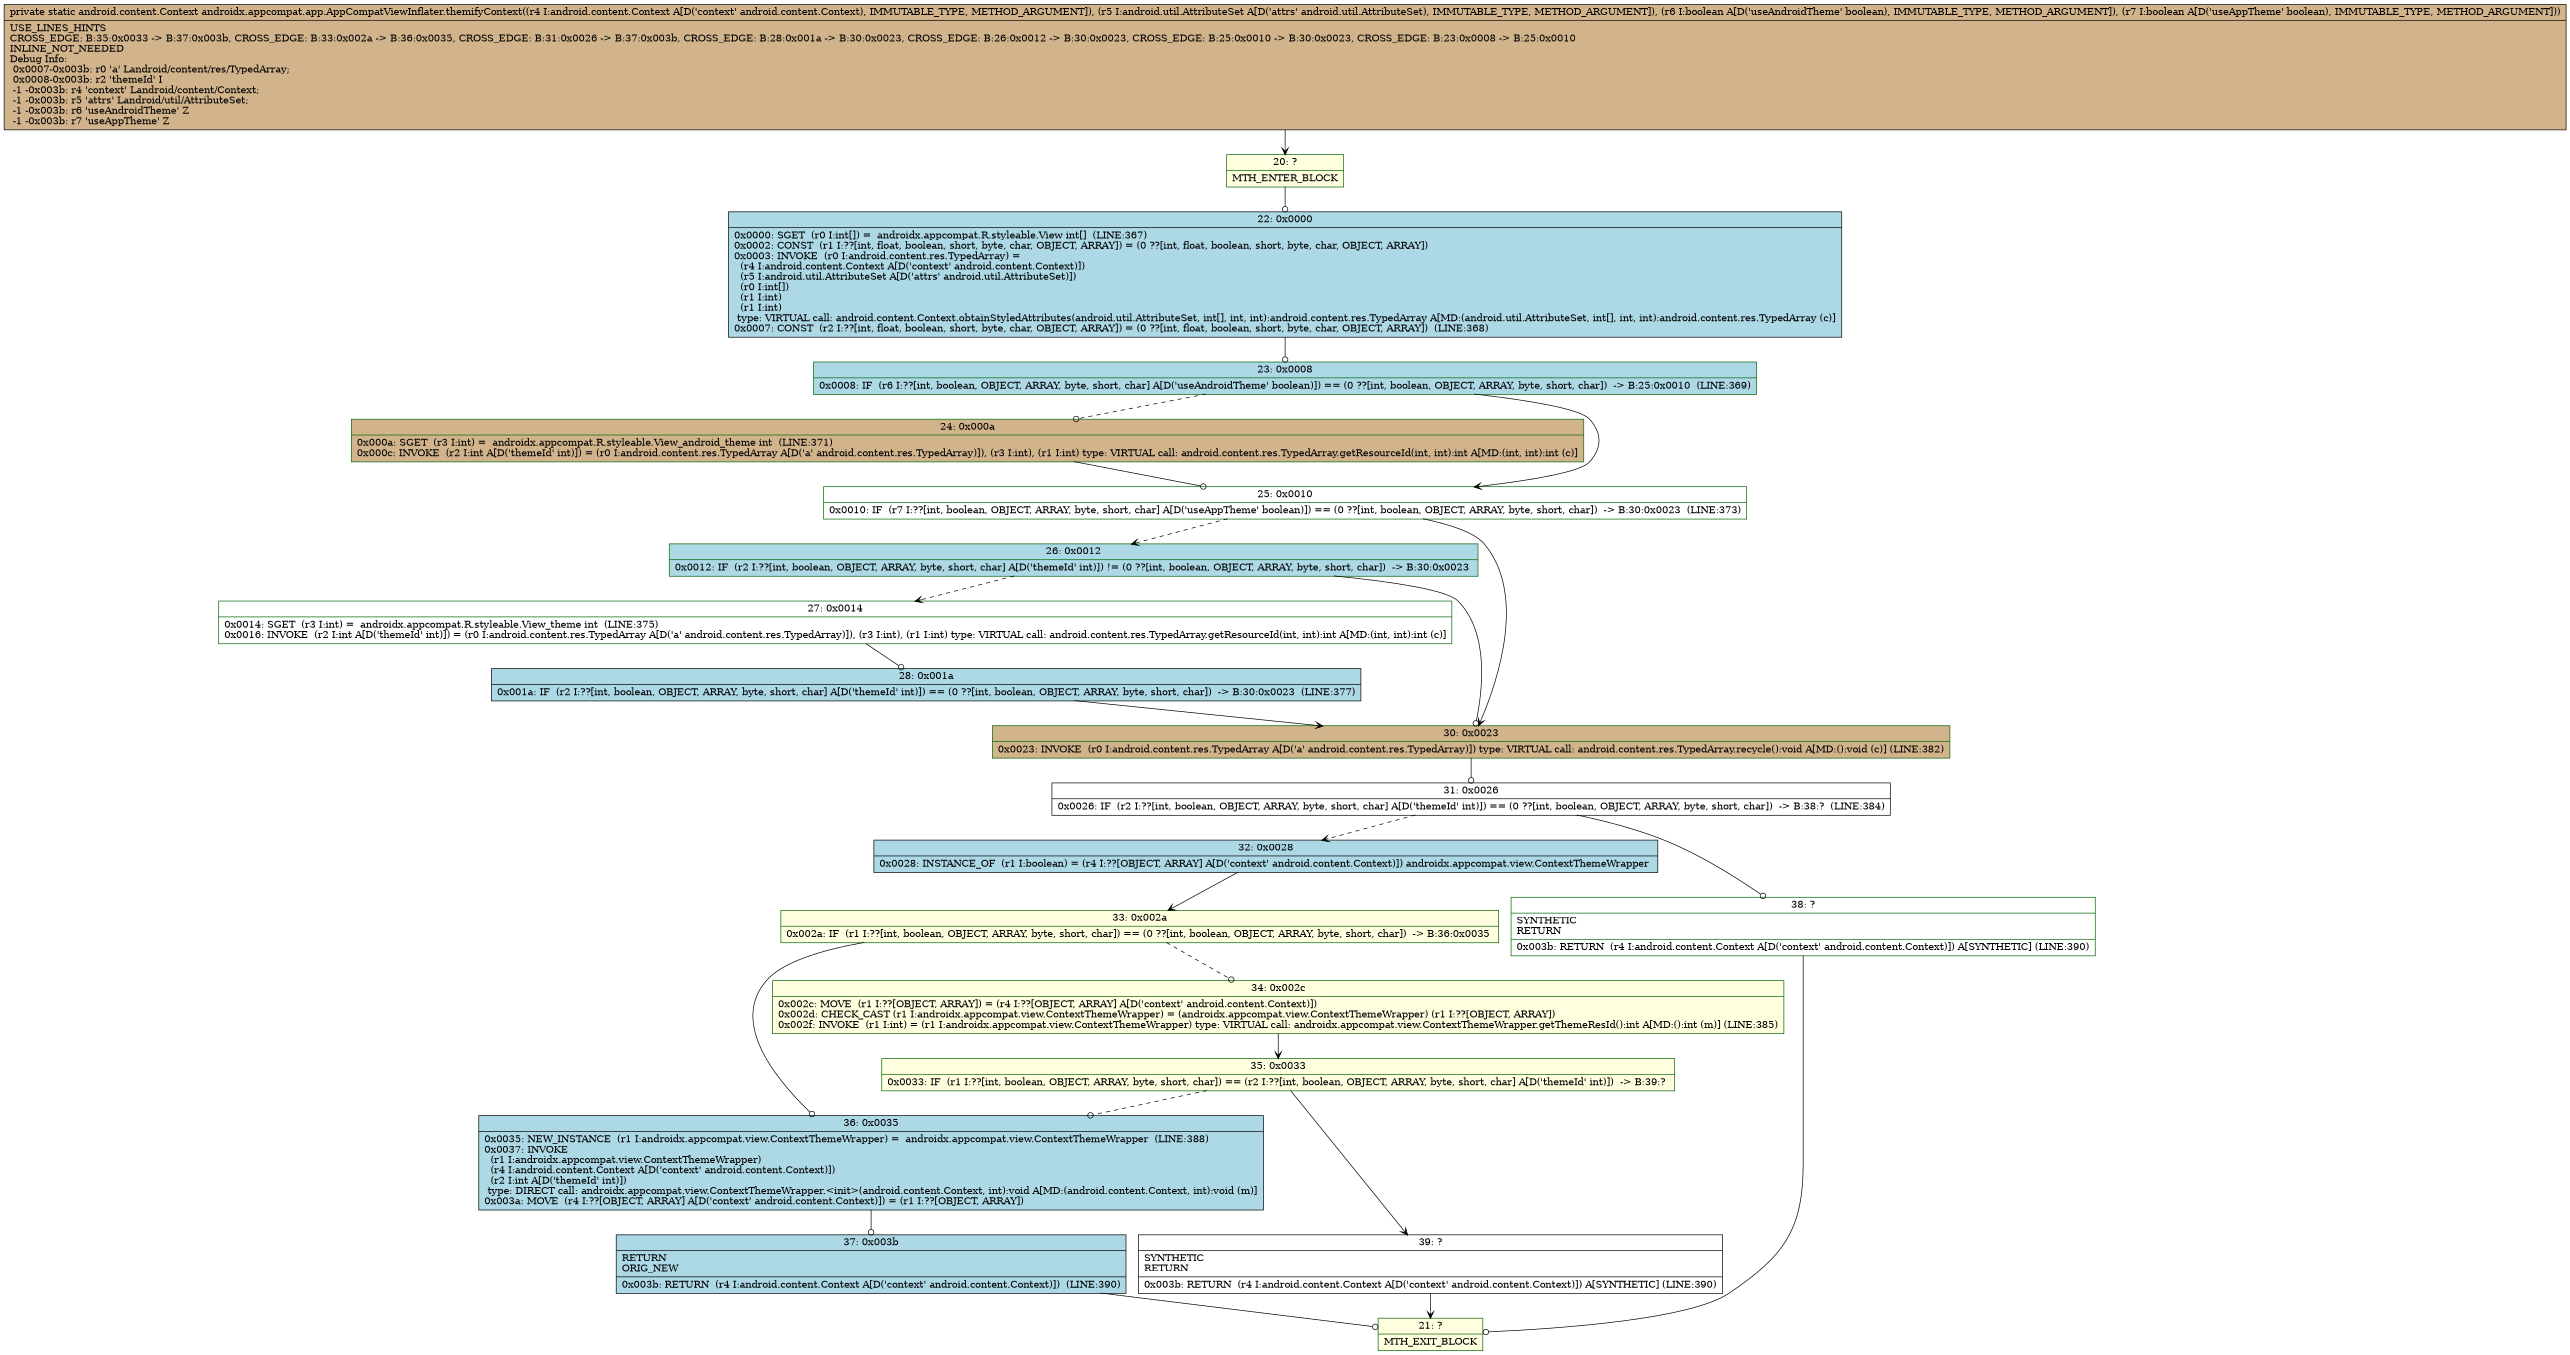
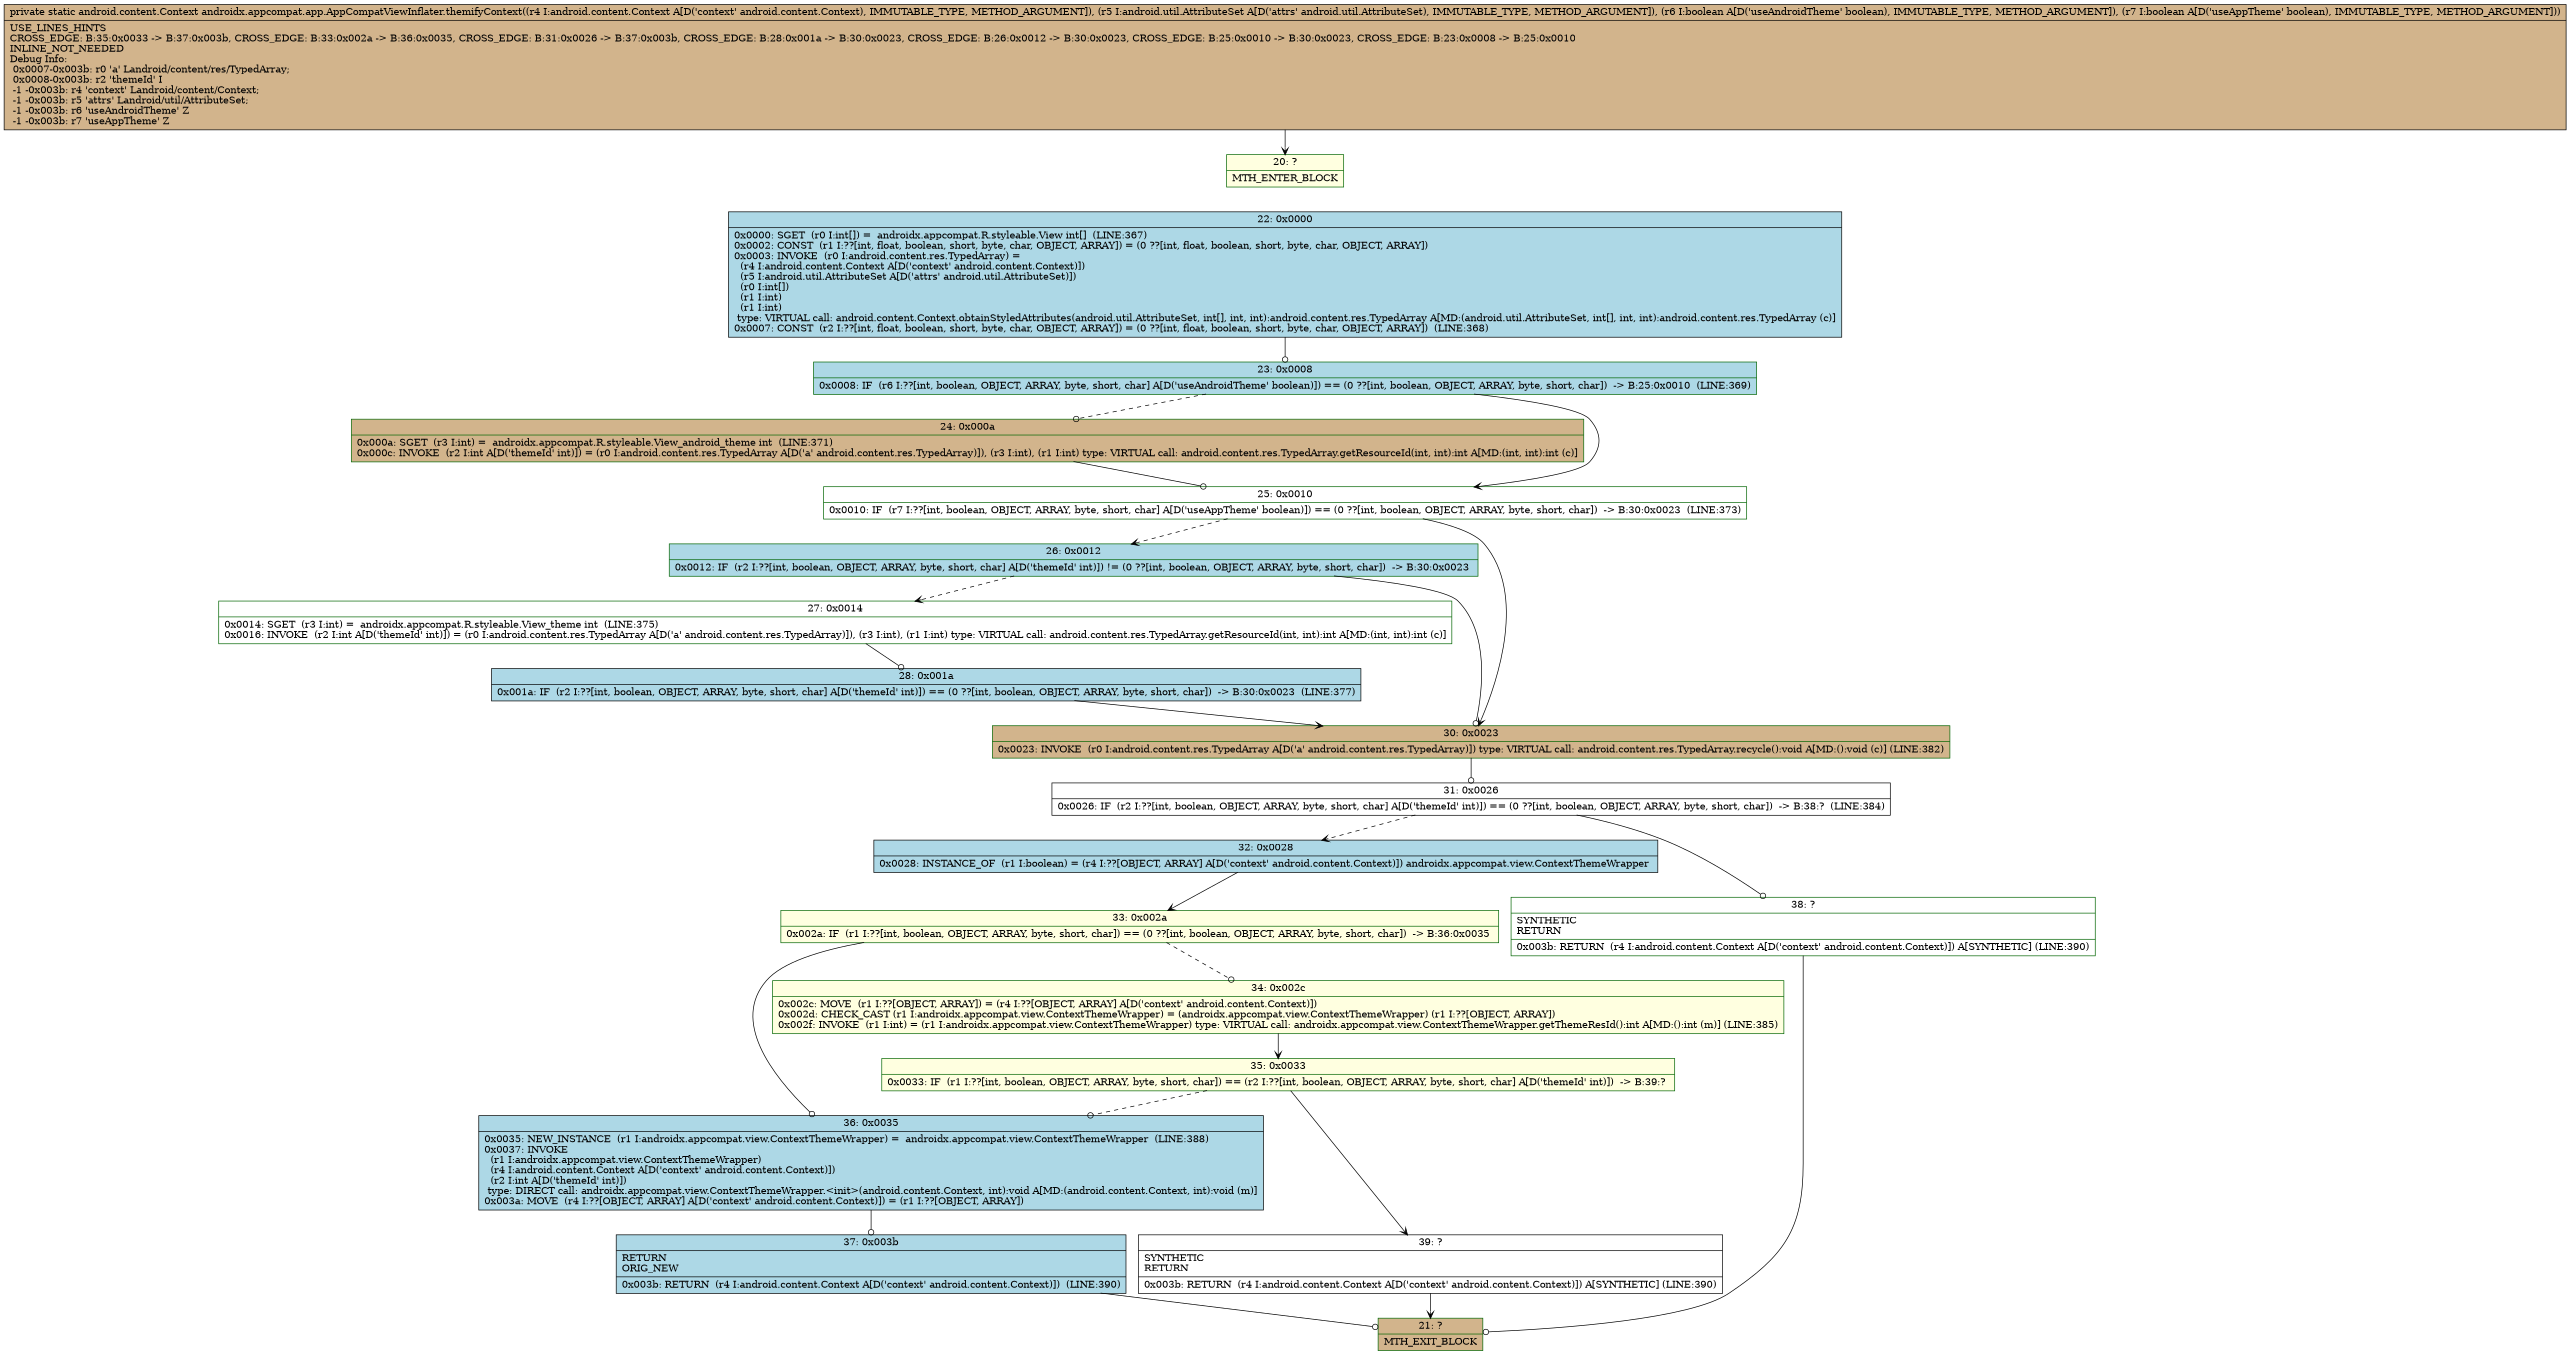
  digraph {
    node [color=darkgreen fillcolor=lightblue shape=record style=filled]
    edge [arrowhead=odot]
    n1 [fillcolor=lightyellow label="{20\:\ ?|MTH_ENTER_BLOCK\l}"]
    n2 [color=black label="{22\:\ 0x0000|0x0000: SGET  (r0 I:int[]) =  androidx.appcompat.R.styleable.View int[]  (LINE:367)\l0x0002: CONST  (r1 I:??[int, float, boolean, short, byte, char, OBJECT, ARRAY]) = (0 ??[int, float, boolean, short, byte, char, OBJECT, ARRAY]) \l0x0003: INVOKE  (r0 I:android.content.res.TypedArray) = \l  (r4 I:android.content.Context A[D('context' android.content.Context)])\l  (r5 I:android.util.AttributeSet A[D('attrs' android.util.AttributeSet)])\l  (r0 I:int[])\l  (r1 I:int)\l  (r1 I:int)\l type: VIRTUAL call: android.content.Context.obtainStyledAttributes(android.util.AttributeSet, int[], int, int):android.content.res.TypedArray A[MD:(android.util.AttributeSet, int[], int, int):android.content.res.TypedArray (c)]\l0x0007: CONST  (r2 I:??[int, float, boolean, short, byte, char, OBJECT, ARRAY]) = (0 ??[int, float, boolean, short, byte, char, OBJECT, ARRAY])  (LINE:368)\l}"]
    n3 [label="{23\:\ 0x0008|0x0008: IF  (r6 I:??[int, boolean, OBJECT, ARRAY, byte, short, char] A[D('useAndroidTheme' boolean)]) == (0 ??[int, boolean, OBJECT, ARRAY, byte, short, char])  \-\> B:25:0x0010  (LINE:369)\l}"]
    n4 [fillcolor=tan label="{24\:\ 0x000a|0x000a: SGET  (r3 I:int) =  androidx.appcompat.R.styleable.View_android_theme int  (LINE:371)\l0x000c: INVOKE  (r2 I:int A[D('themeId' int)]) = (r0 I:android.content.res.TypedArray A[D('a' android.content.res.TypedArray)]), (r3 I:int), (r1 I:int) type: VIRTUAL call: android.content.res.TypedArray.getResourceId(int, int):int A[MD:(int, int):int (c)]\l}"]
    n5 [fillcolor=white label="{25\:\ 0x0010|0x0010: IF  (r7 I:??[int, boolean, OBJECT, ARRAY, byte, short, char] A[D('useAppTheme' boolean)]) == (0 ??[int, boolean, OBJECT, ARRAY, byte, short, char])  \-\> B:30:0x0023  (LINE:373)\l}"]
    n6 [label="{26\:\ 0x0012|0x0012: IF  (r2 I:??[int, boolean, OBJECT, ARRAY, byte, short, char] A[D('themeId' int)]) != (0 ??[int, boolean, OBJECT, ARRAY, byte, short, char])  \-\> B:30:0x0023 \l}"]
    n7 [fillcolor=tan label="{30\:\ 0x0023|0x0023: INVOKE  (r0 I:android.content.res.TypedArray A[D('a' android.content.res.TypedArray)]) type: VIRTUAL call: android.content.res.TypedArray.recycle():void A[MD:():void (c)] (LINE:382)\l}"]
    n8 [fillcolor=white label="{27\:\ 0x0014|0x0014: SGET  (r3 I:int) =  androidx.appcompat.R.styleable.View_theme int  (LINE:375)\l0x0016: INVOKE  (r2 I:int A[D('themeId' int)]) = (r0 I:android.content.res.TypedArray A[D('a' android.content.res.TypedArray)]), (r3 I:int), (r1 I:int) type: VIRTUAL call: android.content.res.TypedArray.getResourceId(int, int):int A[MD:(int, int):int (c)]\l}"]
    n9 [color=black fillcolor=white label="{31\:\ 0x0026|0x0026: IF  (r2 I:??[int, boolean, OBJECT, ARRAY, byte, short, char] A[D('themeId' int)]) == (0 ??[int, boolean, OBJECT, ARRAY, byte, short, char])  \-\> B:38:?  (LINE:384)\l}"]
    n10 [color=black label="{28\:\ 0x001a|0x001a: IF  (r2 I:??[int, boolean, OBJECT, ARRAY, byte, short, char] A[D('themeId' int)]) == (0 ??[int, boolean, OBJECT, ARRAY, byte, short, char])  \-\> B:30:0x0023  (LINE:377)\l}"]
    n11 [color=black label="{32\:\ 0x0028|0x0028: INSTANCE_OF  (r1 I:boolean) = (r4 I:??[OBJECT, ARRAY] A[D('context' android.content.Context)]) androidx.appcompat.view.ContextThemeWrapper \l}"]
    n12 [fillcolor=white label="{38\:\ ?|SYNTHETIC\lRETURN\l|0x003b: RETURN  (r4 I:android.content.Context A[D('context' android.content.Context)]) A[SYNTHETIC] (LINE:390)\l}"]
    n13 [fillcolor=lightyellow label="{33\:\ 0x002a|0x002a: IF  (r1 I:??[int, boolean, OBJECT, ARRAY, byte, short, char]) == (0 ??[int, boolean, OBJECT, ARRAY, byte, short, char])  \-\> B:36:0x0035 \l}"]
-   n14 [fillcolor=lightyellow label="{21\:\ ?|MTH_EXIT_BLOCK\l}"]
+   n14 [fillcolor=tan label="{21\:\ ?|MTH_EXIT_BLOCK\l}"]
    n15 [fillcolor=lightyellow label="{34\:\ 0x002c|0x002c: MOVE  (r1 I:??[OBJECT, ARRAY]) = (r4 I:??[OBJECT, ARRAY] A[D('context' android.content.Context)]) \l0x002d: CHECK_CAST (r1 I:androidx.appcompat.view.ContextThemeWrapper) = (androidx.appcompat.view.ContextThemeWrapper) (r1 I:??[OBJECT, ARRAY]) \l0x002f: INVOKE  (r1 I:int) = (r1 I:androidx.appcompat.view.ContextThemeWrapper) type: VIRTUAL call: androidx.appcompat.view.ContextThemeWrapper.getThemeResId():int A[MD:():int (m)] (LINE:385)\l}"]
    n16 [color=black label="{36\:\ 0x0035|0x0035: NEW_INSTANCE  (r1 I:androidx.appcompat.view.ContextThemeWrapper) =  androidx.appcompat.view.ContextThemeWrapper  (LINE:388)\l0x0037: INVOKE  \l  (r1 I:androidx.appcompat.view.ContextThemeWrapper)\l  (r4 I:android.content.Context A[D('context' android.content.Context)])\l  (r2 I:int A[D('themeId' int)])\l type: DIRECT call: androidx.appcompat.view.ContextThemeWrapper.\<init\>(android.content.Context, int):void A[MD:(android.content.Context, int):void (m)]\l0x003a: MOVE  (r4 I:??[OBJECT, ARRAY] A[D('context' android.content.Context)]) = (r1 I:??[OBJECT, ARRAY]) \l}"]
    n17 [fillcolor=lightyellow label="{35\:\ 0x0033|0x0033: IF  (r1 I:??[int, boolean, OBJECT, ARRAY, byte, short, char]) == (r2 I:??[int, boolean, OBJECT, ARRAY, byte, short, char] A[D('themeId' int)])  \-\> B:39:? \l}"]
    n18 [color=black label="{37\:\ 0x003b|RETURN\lORIG_NEW\l|0x003b: RETURN  (r4 I:android.content.Context A[D('context' android.content.Context)])  (LINE:390)\l}"]
    n19 [color=black fillcolor=white label="{39\:\ ?|SYNTHETIC\lRETURN\l|0x003b: RETURN  (r4 I:android.content.Context A[D('context' android.content.Context)]) A[SYNTHETIC] (LINE:390)\l}"]
    n20 [color=black fillcolor=tan label="{private static android.content.Context androidx.appcompat.app.AppCompatViewInflater.themifyContext((r4 I:android.content.Context A[D('context' android.content.Context), IMMUTABLE_TYPE, METHOD_ARGUMENT]), (r5 I:android.util.AttributeSet A[D('attrs' android.util.AttributeSet), IMMUTABLE_TYPE, METHOD_ARGUMENT]), (r6 I:boolean A[D('useAndroidTheme' boolean), IMMUTABLE_TYPE, METHOD_ARGUMENT]), (r7 I:boolean A[D('useAppTheme' boolean), IMMUTABLE_TYPE, METHOD_ARGUMENT]))  | USE_LINES_HINTS\lCROSS_EDGE: B:35:0x0033 \-\> B:37:0x003b, CROSS_EDGE: B:33:0x002a \-\> B:36:0x0035, CROSS_EDGE: B:31:0x0026 \-\> B:37:0x003b, CROSS_EDGE: B:28:0x001a \-\> B:30:0x0023, CROSS_EDGE: B:26:0x0012 \-\> B:30:0x0023, CROSS_EDGE: B:25:0x0010 \-\> B:30:0x0023, CROSS_EDGE: B:23:0x0008 \-\> B:25:0x0010\lINLINE_NOT_NEEDED\lDebug Info:\l  0x0007\-0x003b: r0 'a' Landroid\/content\/res\/TypedArray;\l  0x0008\-0x003b: r2 'themeId' I\l  \-1 \-0x003b: r4 'context' Landroid\/content\/Context;\l  \-1 \-0x003b: r5 'attrs' Landroid\/util\/AttributeSet;\l  \-1 \-0x003b: r6 'useAndroidTheme' Z\l  \-1 \-0x003b: r7 'useAppTheme' Z\l}"]
-   n1 -> n2
    n2 -> n3
    n3 -> n4 [style=dashed]
    n3 -> n5 [arrowhead=vee]
    n4 -> n5
    n5 -> n6 [arrowhead=vee style=dashed]
    n5 -> n7 [arrowhead=vee]
    n6 -> n7
    n6 -> n8 [arrowhead=vee style=dashed]
    n7 -> n9
    n8 -> n10
    n9 -> n11 [arrowhead=vee style=dashed]
    n9 -> n12
    n10 -> n7 [arrowhead=vee]
    n11 -> n13 [arrowhead=vee]
    n12 -> n14
    n13 -> n15 [style=dashed]
    n13 -> n16
    n15 -> n17 [arrowhead=vee]
    n16 -> n18
    n17 -> n16 [style=dashed]
    n17 -> n19 [arrowhead=vee]
    n18 -> n14
    n19 -> n14 [arrowhead=vee]
    n20 -> n1 [arrowhead=vee]
  }
